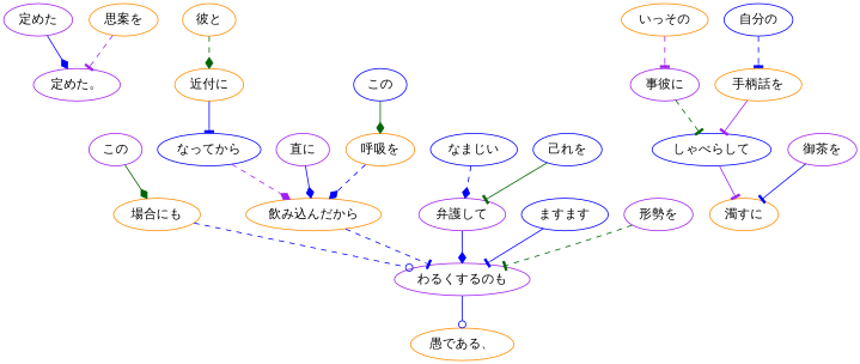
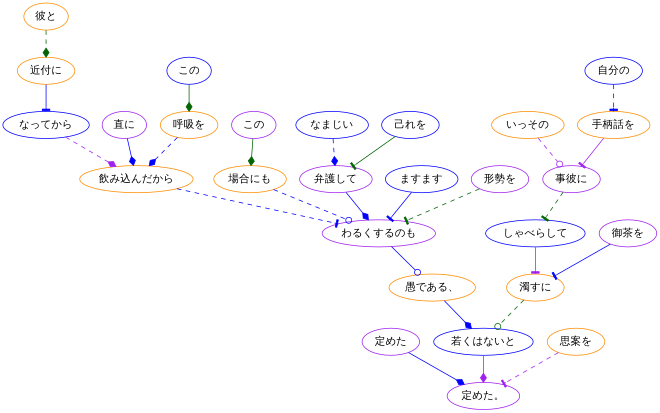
  digraph {
    fontname=Inter
    node [color=darkorange fontname=Inter]
    edge [arrowhead=diamond color=blue fontname=Inter style=solid]
    n1 [color=purple label="定めた"]
    n2 [color=purple label="定めた。"]
    n3 [label="彼と"]
    n4 [label="近付に"]
    n5 [color=blue label="なってから"]
    n6 [label="飲み込んだから"]
    n7 [color=purple label="わるくするのも"]
    n8 [color=purple label="直に"]
    n9 [color=blue label="この"]
    n10 [label="呼吸を"]
    n11 [label="愚である、"]
    n12 [color=purple label="この"]
    n13 [label="場合にも"]
    n14 [color=blue label="なまじい"]
    n15 [color=purple label="弁護して"]
    n16 [color=blue label="己れを"]
    n17 [color=blue label="ますます"]
    n18 [color=purple label="形勢を"]
+   n19 [color=blue label="若くはないと"]
    n20 [label="いっその"]
    n21 [color=purple label="事彼に"]
    n22 [color=blue label="しゃべらして"]
    n23 [label="濁すに"]
    n24 [color=blue label="自分の"]
    n25 [label="手柄話を"]
    n26 [color=purple label="御茶を"]
    n27 [label="思案を"]
    n1 -> n2
    n3 -> n4 [color=darkgreen style=dashed]
    n4 -> n5 [arrowhead=tee]
    n5 -> n6 [color=purple style=dashed]
    n6 -> n7 [arrowhead=tee style=dashed]
    n7 -> n11 [arrowhead=odot]
    n8 -> n6
    n9 -> n10 [color=darkgreen]
    n10 -> n6 [style=dashed]
+   n11 -> n19
    n12 -> n13 [color=darkgreen]
    n13 -> n7 [arrowhead=odot style=dashed]
    n14 -> n15 [style=dashed]
    n15 -> n7
    n16 -> n15 [arrowhead=tee color=darkgreen]
    n17 -> n7 [arrowhead=tee]
    n18 -> n7 [arrowhead=tee color=darkgreen style=dashed]
-   n20 -> n21 [arrowhead=tee color=purple style=dashed]
+   n19 -> n2 [color=purple]
+   n20 -> n21 [arrowhead=odot color=purple style=dashed]
    n21 -> n22 [arrowhead=tee color=darkgreen style=dashed]
    n22 -> n23 [arrowhead=tee color=purple]
+   n23 -> n19 [arrowhead=odot color=darkgreen style=dashed]
    n24 -> n25 [arrowhead=tee style=dashed]
-   n25 -> n22 [arrowhead=tee color=purple]
+   n25 -> n21 [arrowhead=tee color=purple]
    n26 -> n23 [arrowhead=tee]
    n27 -> n2 [arrowhead=tee color=purple style=dashed]
  }
